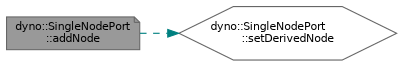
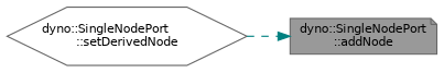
  digraph {
    rankdir=LR
    node [fontname=Helvetica fontsize=10 style=filled]
    n1 [color=gray40 fillcolor=grey60 fontcolor=black height=0.2 label="dyno::SingleNodePort\l::addNode" shape=note width=0.4]
    n2 [color=grey40 fillcolor=white height=0.2 label="dyno::SingleNodePort\l::setDerivedNode" shape=hexagon width=0.4]
-   n1 -> n2 [color=teal fontname=Helvetica fontsize=10 labelfontname=Helvetica labelfontsize=10 style=dashed]
+   n2 -> n1 [color=teal fontname=Helvetica fontsize=10 labelfontname=Helvetica labelfontsize=10 style=dashed]
  }
